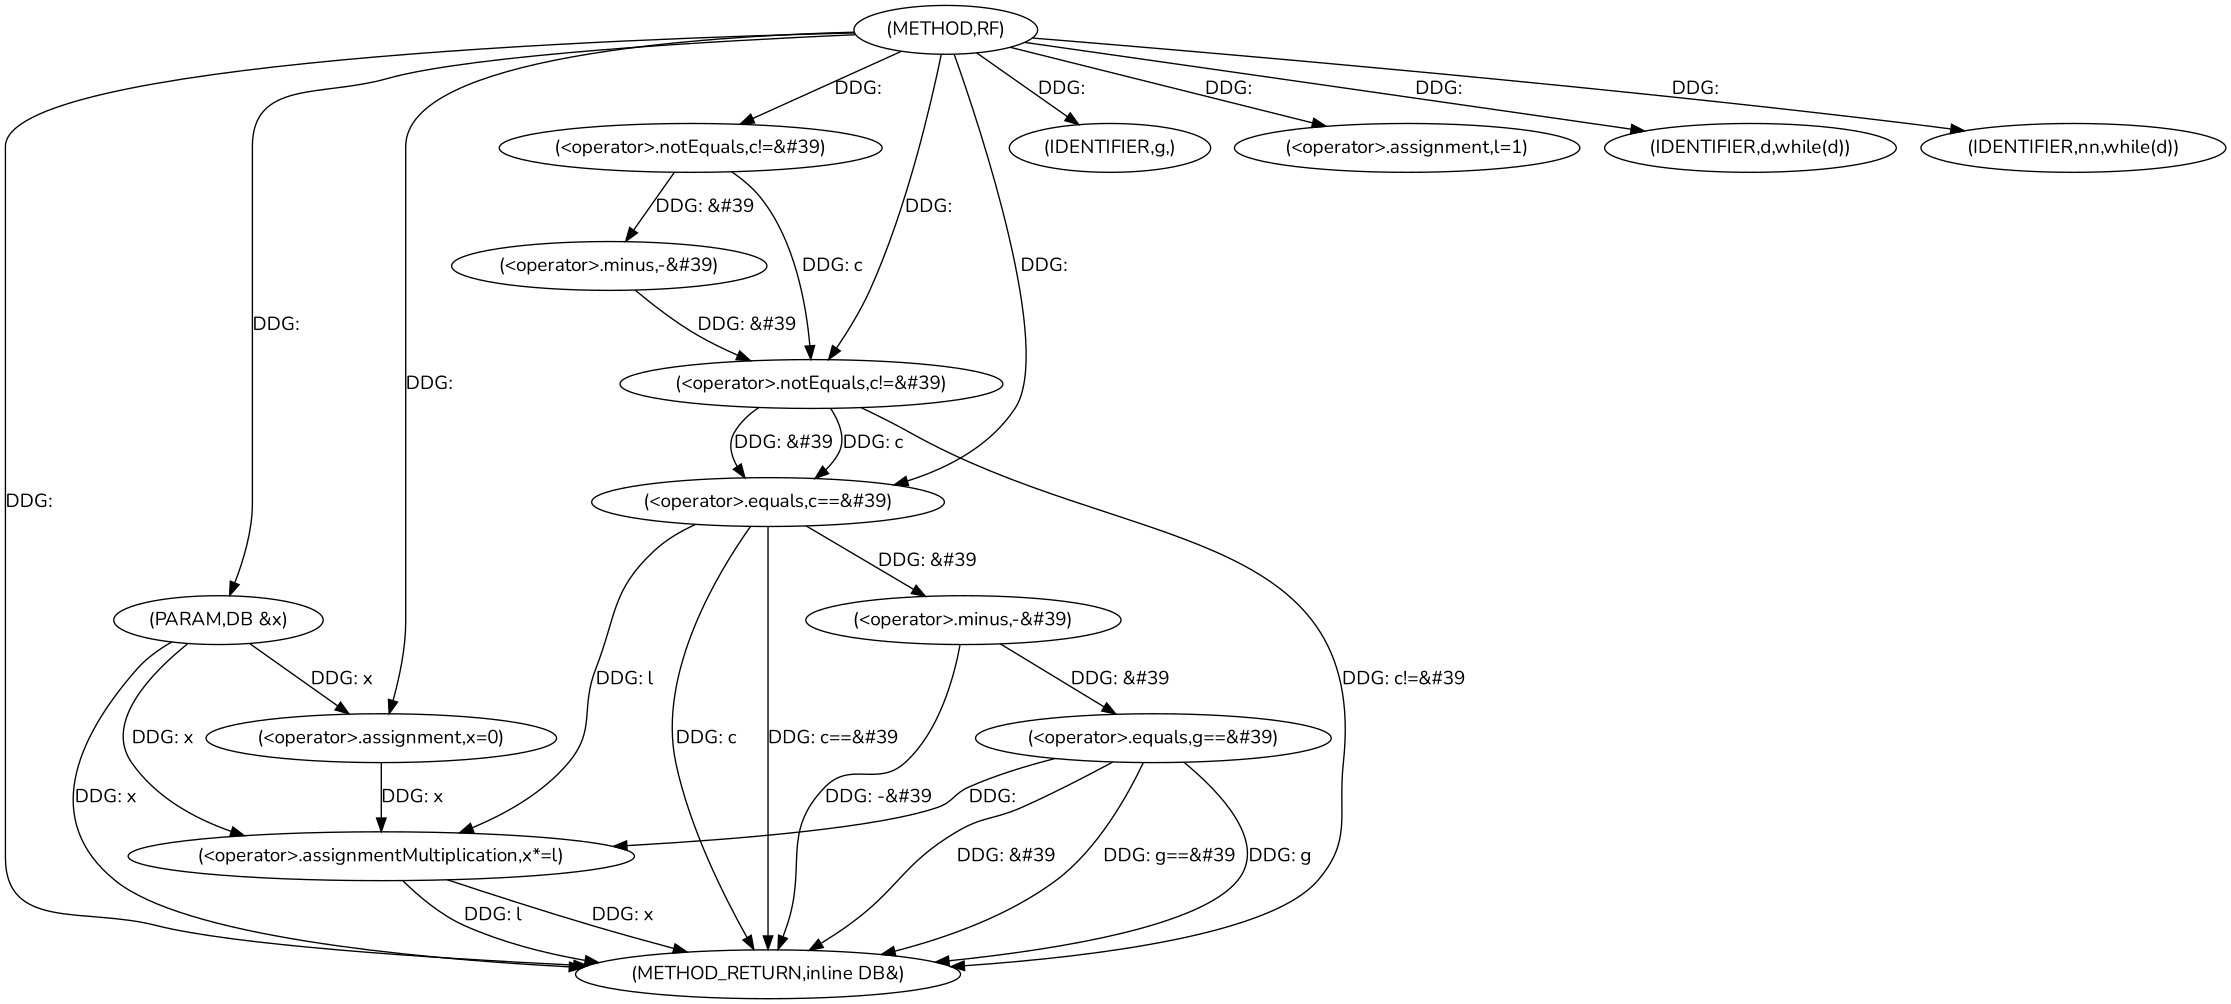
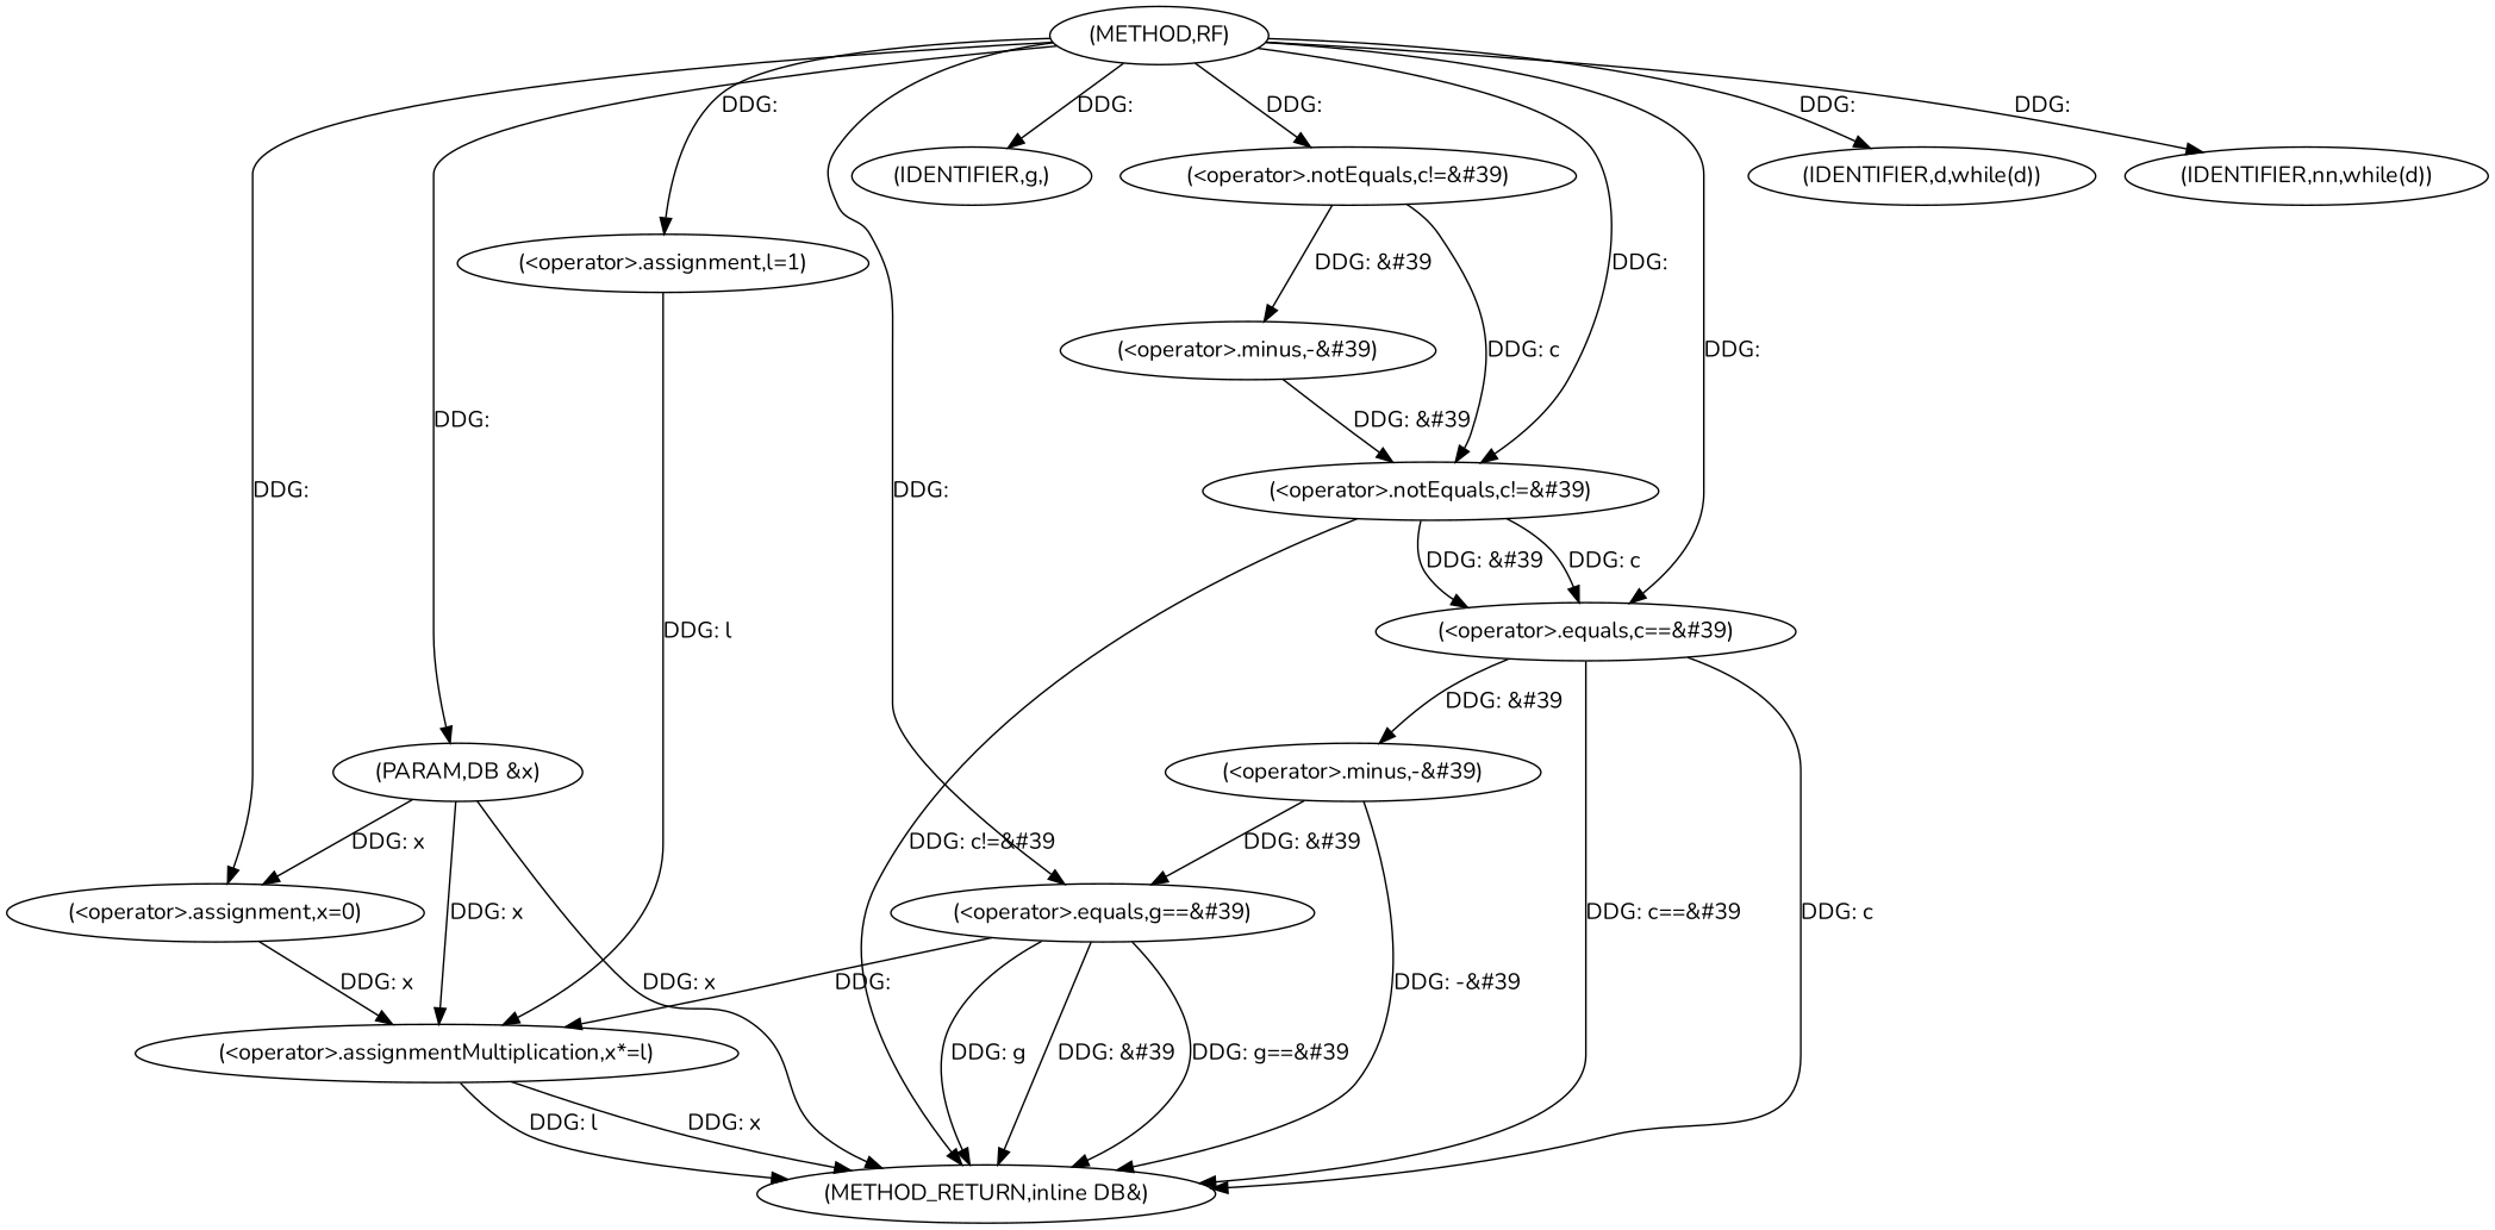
  digraph {
    fontname=Nunito
    node [fontname=Nunito]
    edge [fontname=Nunito]
    n1 [label="(METHOD,RF)"]
    n2 [label="(PARAM,DB &x)"]
    n3 [label="(<operator>.notEquals,c!=&#39)"]
    n4 [label="(<operator>.equals,c==&#39)"]
    n5 [label="(<operator>.equals,g==&#39)"]
    n6 [label="(IDENTIFIER,g,)"]
    n7 [label="(<operator>.notEquals,c!=&#39)"]
    n8 [label="(<operator>.assignment,x=0)"]
    n9 [label="(<operator>.assignment,l=1)"]
    n10 [label="(IDENTIFIER,d,while(d))"]
    n11 [label="(IDENTIFIER,nn,while(d))"]
    n12 [label="(<operator>.assignmentMultiplication,x*=l)"]
    n13 [label="(METHOD_RETURN,inline DB&)"]
    n14 [label="(<operator>.minus,-&#39)"]
    n15 [label="(<operator>.minus,-&#39)"]
    n1 -> n2 [label="DDG: "]
    n1 -> n3 [label="DDG: "]
    n1 -> n4 [label="DDG: "]
-   n1 -> n13 [label="DDG: "]
+   n1 -> n5 [label="DDG: "]
    n1 -> n6 [label="DDG: "]
    n1 -> n7 [label="DDG: "]
    n1 -> n8 [label="DDG: "]
    n1 -> n9 [label="DDG: "]
    n1 -> n10 [label="DDG: "]
    n1 -> n11 [label="DDG: "]
    n2 -> n8 [label="DDG: x"]
    n2 -> n12 [label="DDG: x"]
    n2 -> n13 [label="DDG: x"]
    n3 -> n4 [label="DDG: c"]
    n3 -> n4 [label="DDG: &#39"]
    n3 -> n13 [label="DDG: c!=&#39"]
    n4 -> n13 [label="DDG: c"]
    n4 -> n13 [label="DDG: c==&#39"]
    n4 -> n14 [label="DDG: &#39"]
    n5 -> n12 [label="DDG: "]
    n5 -> n13 [label="DDG: &#39"]
    n5 -> n13 [label="DDG: g==&#39"]
    n5 -> n13 [label="DDG: g"]
    n7 -> n3 [label="DDG: c"]
    n7 -> n15 [label="DDG: &#39"]
    n8 -> n12 [label="DDG: x"]
-   n4 -> n12 [label="DDG: l"]
+   n9 -> n12 [label="DDG: l"]
    n12 -> n13 [label="DDG: x"]
    n12 -> n13 [label="DDG: l"]
    n14 -> n5 [label="DDG: &#39"]
    n14 -> n13 [label="DDG: -&#39"]
    n15 -> n3 [label="DDG: &#39"]
  }
